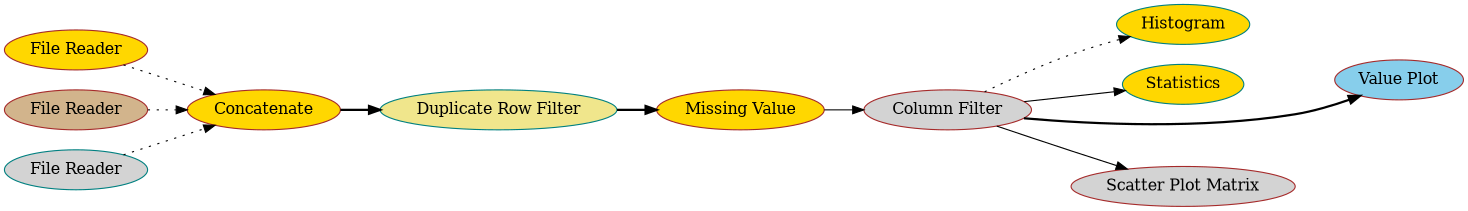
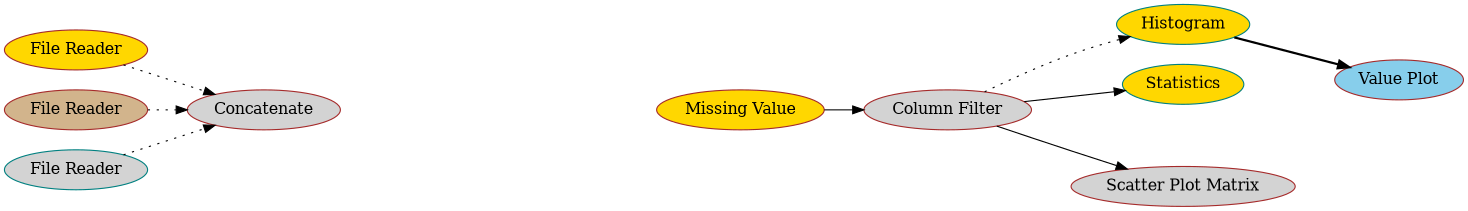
  digraph {
    rankdir=LR
    node [color=brown fillcolor=gold style=filled]
    edge [style=dotted]
    n1 [label="File Reader"]
-   n2 [label=Concatenate]
-   n3 [color=teal fillcolor=khaki label="Duplicate Row Filter"]
+   n2 [fillcolor=lightgrey label=Concatenate]
    n4 [fillcolor=tan label="File Reader"]
    n5 [color=teal fillcolor=lightgrey label="File Reader"]
    n6 [label="Missing Value"]
    n7 [fillcolor=lightgrey label="Column Filter"]
    n8 [color=teal label=Histogram]
    n9 [color=teal label=Statistics]
    n10 [fillcolor=skyblue label="Value Plot"]
    n11 [fillcolor=lightgrey label="Scatter Plot Matrix"]
    n1 -> n2
-   n2 -> n3 [style=bold]
-   n3 -> n6 [style=bold]
    n4 -> n2
    n5 -> n2
    n6 -> n7 [style=solid]
    n7 -> n8
    n7 -> n9 [style=solid]
-   n7 -> n10 [style=bold]
+   n8 -> n10 [style=bold]
    n7 -> n11 [style=solid]
  }
